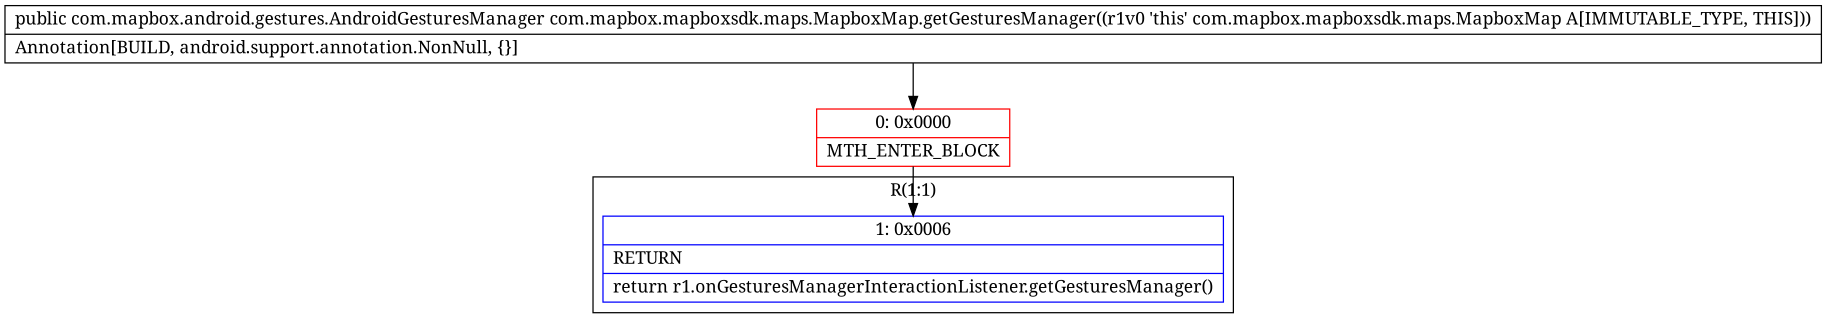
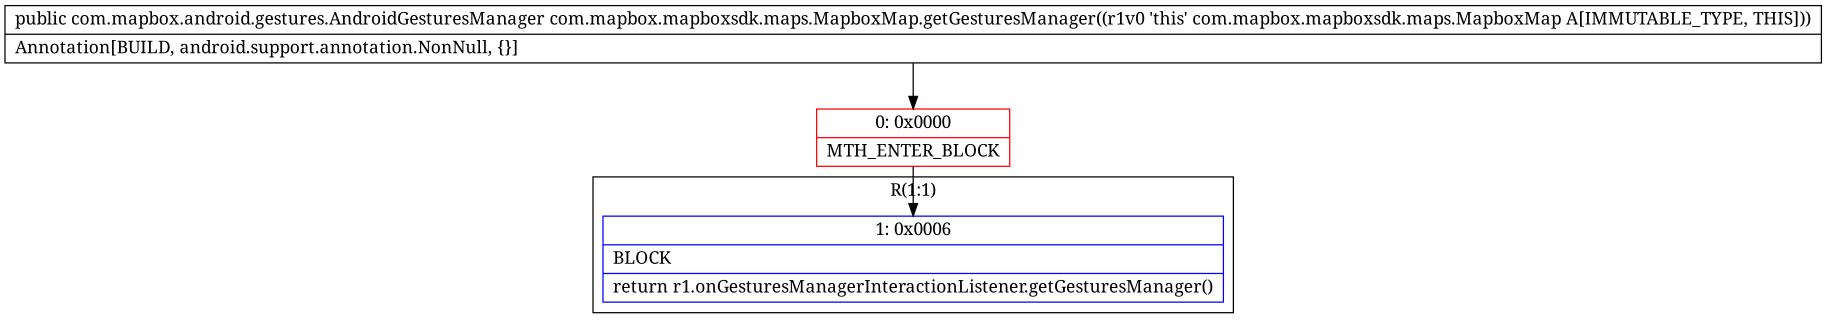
  digraph {
    fontname="Noto Serif"
    node [shape=record fontname="Noto Serif"]
    edge [fontname="Noto Serif"]
-   n1 [color=blue label="{1\:\ 0x0006|RETURN\l|return r1.onGesturesManagerInteractionListener.getGesturesManager()\l}"]
+   n1 [color=blue label="{1\:\ 0x0006|BLOCK\l|return r1.onGesturesManagerInteractionListener.getGesturesManager()\l}"]
    n2 [color=red label="{0\:\ 0x0000|MTH_ENTER_BLOCK\l}"]
    n3 [label="{public com.mapbox.android.gestures.AndroidGesturesManager com.mapbox.mapboxsdk.maps.MapboxMap.getGesturesManager((r1v0 'this' com.mapbox.mapboxsdk.maps.MapboxMap A[IMMUTABLE_TYPE, THIS]))  | Annotation[BUILD, android.support.annotation.NonNull, \{\}]\l}"]
    subgraph cluster_1 {
      label="R(1:1)"
      n1
    }
    n2 -> n1
    n3 -> n2
  }
